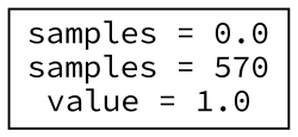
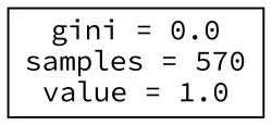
  digraph {
    fontname="Source Code Pro"
-   n1 [fontname="Source Code Pro" label="samples = 0.0\nsamples = 570\nvalue = 1.0" shape=box]
+   n1 [fontname="Source Code Pro" label="gini = 0.0\nsamples = 570\nvalue = 1.0" shape=box]
  }
